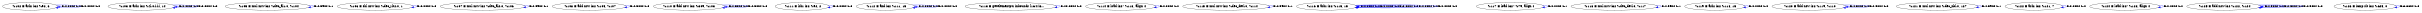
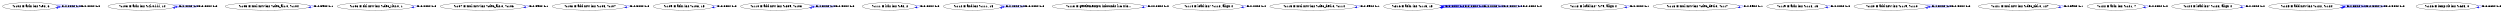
  digraph {
    edge [color=blue]
    n1 [label="  %102 = ashr i32 %92, 6"]
    n2 [label="  %103 = ashr i32 %zl.0.i.i.i, 14"]
    n3 [label="  %105 = mul nsw i32 %dec_al1.0, %104"]
    n4 [label="  %106 = shl nsw i32 %dec_rlt2.0, 1"]
    n5 [label="  %107 = mul nsw i32 %dec_al2.0, %106"]
    n6 [label="  %108 = add nsw i32 %105, %107"]
+   n7 [label="  %109 = ashr i32 %108, 15"]
    n8 [label="%110 = add nsw i32 %309, %103"]
    n9 [label="  %111 = lshr i32 %92, 2"]
    n10 [label="  %112 = and i32 %111, 15"]
    n11 [label="  %113 = getelementptr inbounds [16 x i3..."]
    n12 [label="  %114 = load i32* %113, align 4"]
    n13 [label="  %115 = mul nsw i32 %dec_detl.0, %114"]
-   n14 [label="  %116 = ashr i32 %115, 15"]
-   n15 [label="  %117 = load i32* %79, align 4"]
+   n14 [label="%816 = ashr i32 %115, 15"]
+   n15 [label="%118 = load i32* %79, align 4"]
    n16 [label="  %118 = mul nsw i32 %dec_detl.0, %117"]
    n17 [label="  %119 = ashr i32 %118, 15"]
    n18 [label="  %120 = add nsw i32 %119, %110"]
    n19 [label="  %121 = mul nsw i32 %dec_nbl.0, 127"]
    n20 [label="  %122 = ashr i32 %121, 7"]
    n21 [label="  %124 = load i32* %123, align 4"]
    n22 [label="  %125 = add nsw i32 %122, %124"]
    n23 [label="%126 = icmp slt i32 %625, 0"]
    n1 -> n1 [label="D:0.00ns L:0"]
    n1 -> n1 [label="D:0.00ns L:0"]
    n2 -> n2 [label="D:0.00ns L:0"]
    n2 -> n2 [label="D:0.00ns L:0"]
    n3 -> n3 [label="D:2.59ns L:1"]
    n4 -> n4 [label="D:0.00ns L:0"]
    n5 -> n5 [label="D:2.59ns L:1"]
    n6 -> n6 [label="D:2.50ns L:0"]
+   n7 -> n7 [label="D:0.00ns L:0"]
    n8 -> n8 [label="D:2.50ns L:0"]
    n8 -> n8 [label="D:2.50ns L:0"]
    n9 -> n9 [label="D:0.00ns L:0"]
    n10 -> n10 [label="D:0.00ns L:0"]
    n10 -> n10 [label="D:0.00ns L:0"]
    n11 -> n11 [label="D:20.00ns L:0"]
    n12 -> n12 [label="D:0.00ns L:2"]
    n13 -> n13 [label="D:2.59ns L:1"]
    n14 -> n14 [label="D:0.00ns L:0"]
    n14 -> n14 [label="D:0.00ns L:0"]
    n14 -> n14 [label="D:0.00ns L:0"]
    n14 -> n14 [label="D:0.00ns L:0"]
    n14 -> n14 [label="D:0.00ns L:0"]
    n15 -> n15 [label="D:0.00ns L:1"]
    n16 -> n16 [label="D:2.59ns L:1"]
    n17 -> n17 [label="D:0.00ns L:0"]
    n18 -> n18 [label="D:2.50ns L:0"]
    n18 -> n18 [label="D:2.50ns L:0"]
    n19 -> n19 [label="D:2.59ns L:1"]
    n20 -> n20 [label="D:0.00ns L:0"]
    n21 -> n21 [label="D:0.00ns L:2"]
    n22 -> n22 [label="D:2.50ns L:0"]
    n22 -> n22 [label="D:2.50ns L:0"]
    n22 -> n22 [label="D:2.50ns L:0"]
    n23 -> n23 [label="D:3.36ns L:0"]
  }
